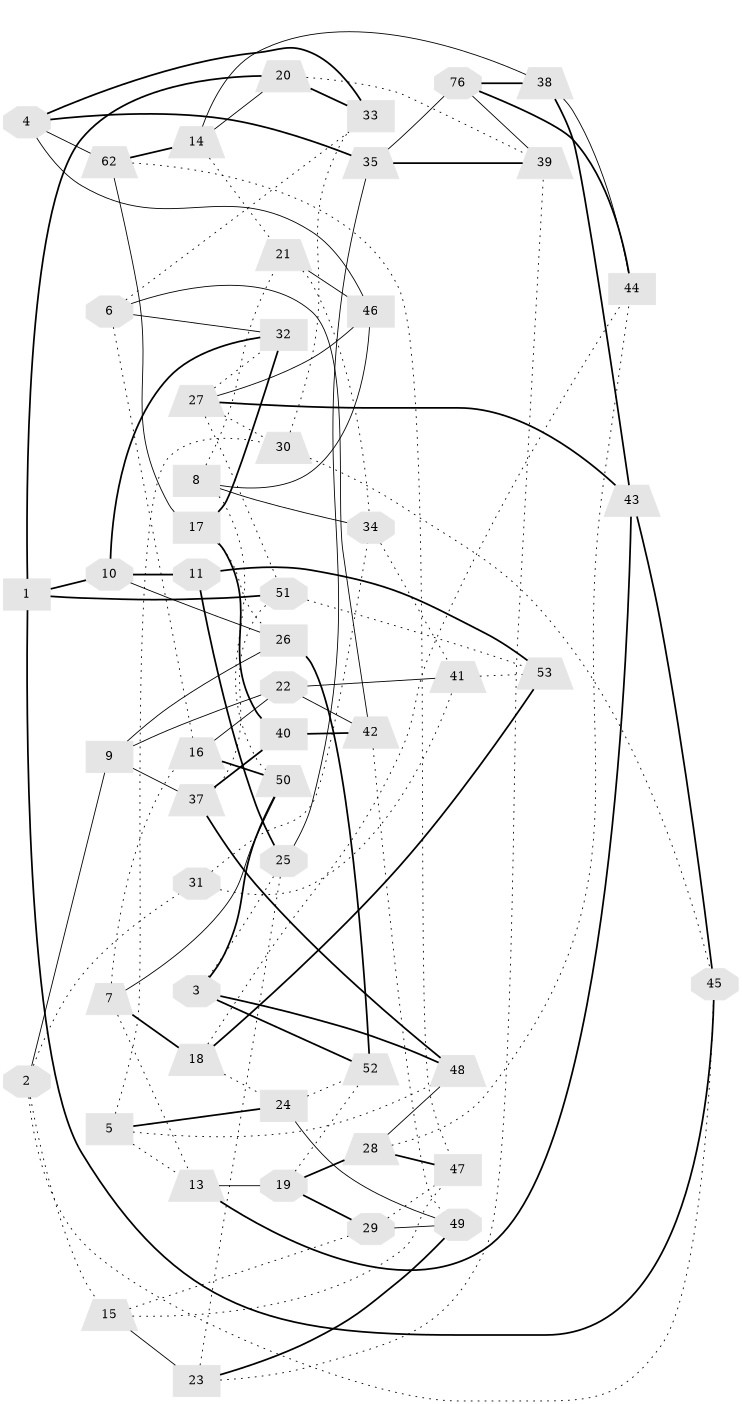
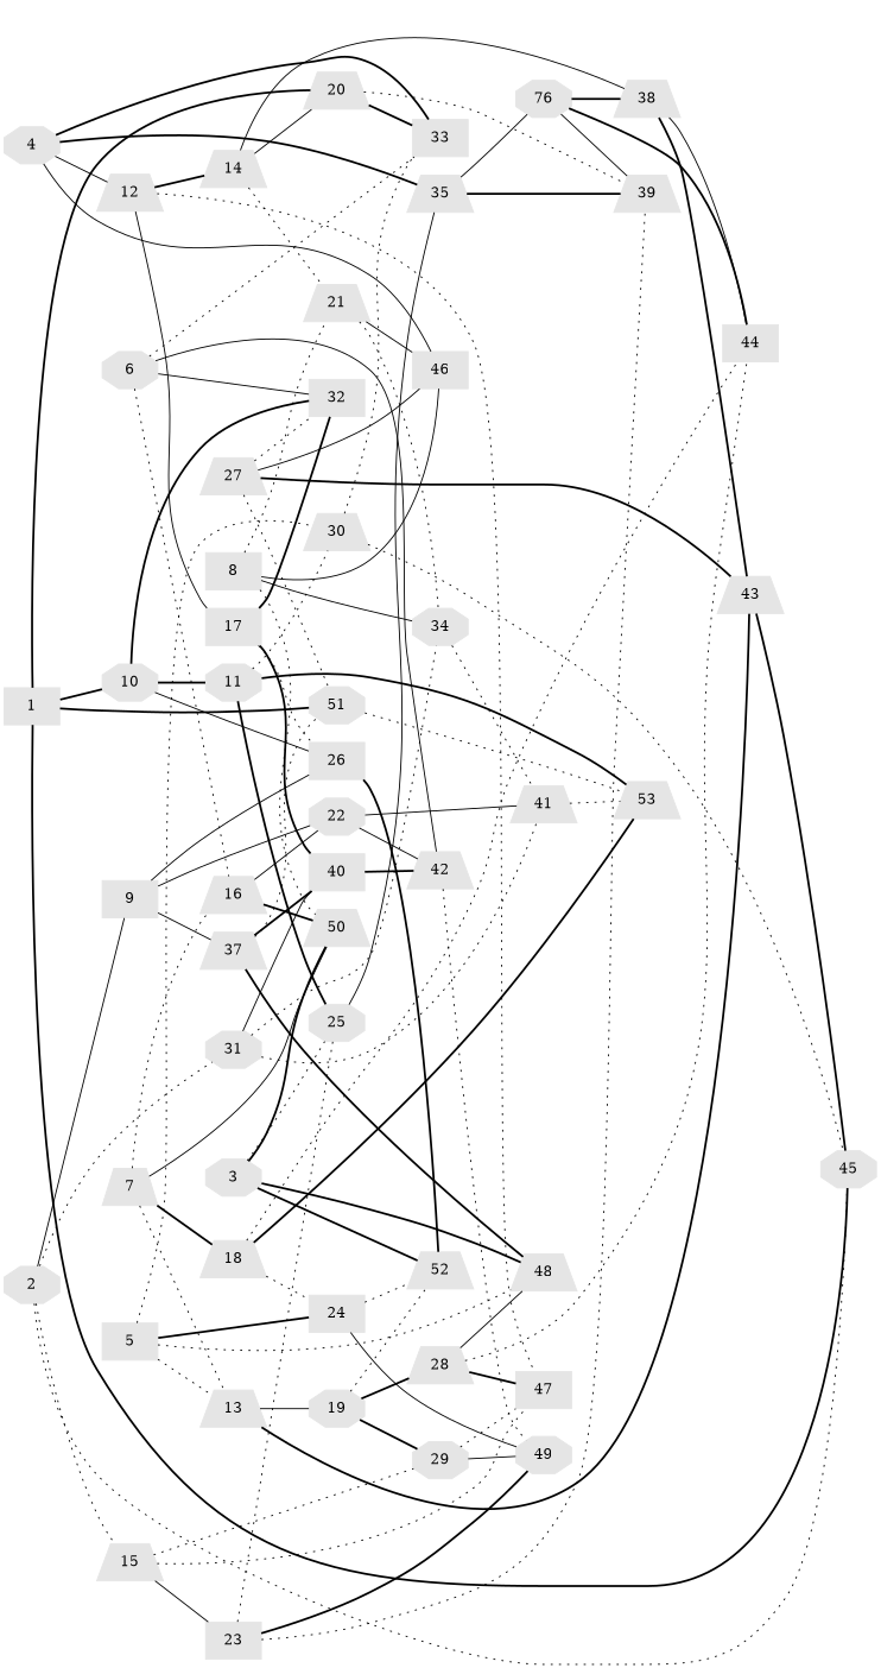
  graph {
    fontname="DejaVu Serif"
    rankdir=LR
    node [color=gray90 fontname="DejaVu Serif" shape=trapezium style=filled]
    edge [fontname="DejaVu Serif" style=dotted]
    1 [shape=box]
    10 [shape=octagon]
    20
    45 [shape=octagon]
    51 [shape=octagon]
    32 [shape=box]
    26 [shape=box]
    11 [shape=octagon]
    33 [shape=box]
    39
    53
    2 [shape=octagon]
    9 [shape=box]
    15
    31 [shape=octagon]
    22 [shape=octagon]
    37
    47 [shape=box]
    23 [shape=box]
    29 [shape=octagon]
    34 [shape=octagon]
    40 [shape=box]
    41
    3 [shape=octagon]
    25 [shape=octagon]
    48
    50
    52
    35
    4 [shape=octagon]
-   12 [label=62]
+   12
    46 [shape=box]
    14
    17 [shape=box]
    n35 [label=76 shape=octagon]
    5 [shape=box]
    13
    24 [shape=box]
    30
    19 [shape=octagon]
    43
    49 [shape=octagon]
    6 [shape=octagon]
    16
    42
    7
    18
    44 [shape=box]
    8 [shape=box]
    21
    38
    28
    27
    1 -- 10 [style=bold]
    1 -- 20 [style=bold]
    1 -- 45 [style=bold]
    1 -- 51 [style=bold]
    10 -- 32 [style=bold]
    10 -- 26 [style=solid]
    10 -- 11 [style=bold]
    20 -- 33 [style=bold]
    20 -- 39
    51 -- 53
    26 -- 52 [style=bold]
    11 -- 53 [style=bold]
    11 -- 25 [style=bold]
-   27 -- 30
+   11 -- 30
    2 -- 45
    2 -- 9 [style=solid]
    2 -- 15
    2 -- 31
    9 -- 26 [style=solid]
    9 -- 22 [style=solid]
    9 -- 37 [style=solid]
    15 -- 47
    15 -- 23 [style=solid]
    15 -- 29
    31 -- 34
+   31 -- 40 [style=solid]
    31 -- 41
    22 -- 41 [style=solid]
    22 -- 42 [style=solid]
    37 -- 51
    37 -- 40 [style=bold]
    37 -- 48 [style=bold]
    23 -- 39
    23 -- 25
    23 -- 49 [style=bold]
    29 -- 47
    29 -- 49 [style=solid]
    34 -- 41
    40 -- 42 [style=bold]
    41 -- 53
    3 -- 25
    3 -- 48 [style=bold]
    3 -- 50 [style=bold]
    3 -- 52 [style=bold]
    25 -- 35 [style=solid]
    35 -- 39 [style=bold]
    35 -- n35 [style=solid]
    4 -- 33 [style=bold]
    4 -- 35 [style=bold]
    4 -- 12 [style=solid]
    4 -- 46 [style=solid]
    12 -- 47
    12 -- 14 [style=bold]
    12 -- 17 [style=solid]
    14 -- 20 [style=solid]
    14 -- 21
    14 -- 38 [style=solid]
    17 -- 32 [style=bold]
    17 -- 26
    17 -- 40 [style=bold]
    n35 -- 39 [style=solid]
    n35 -- 44 [style=bold]
    n35 -- 38 [style=bold]
    5 -- 48
    5 -- 13
    5 -- 24 [style=bold]
    5 -- 30
    13 -- 19 [style=solid]
    13 -- 43 [style=bold]
    24 -- 52
    24 -- 49 [style=solid]
    30 -- 45
    30 -- 33
    19 -- 29 [style=bold]
    19 -- 52
    19 -- 28 [style=bold]
    43 -- 45 [style=bold]
    6 -- 32 [style=solid]
    6 -- 33
    6 -- 16
    6 -- 42 [style=solid]
    16 -- 22 [style=solid]
    16 -- 50 [style=bold]
    42 -- 49
    7 -- 50 [style=solid]
    7 -- 13
    7 -- 16
    7 -- 18 [style=bold]
    18 -- 53 [style=bold]
    18 -- 24
    18 -- 44
    8 -- 34 [style=solid]
    8 -- 50
    8 -- 46 [style=solid]
    8 -- 21
    21 -- 34
    21 -- 46 [style=solid]
    38 -- 43 [style=bold]
    38 -- 44 [style=solid]
    28 -- 47 [style=bold]
    28 -- 48 [style=solid]
    28 -- 44
    27 -- 51
    27 -- 32
    27 -- 46 [style=solid]
    27 -- 43 [style=bold]
  }
